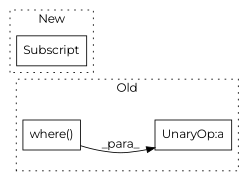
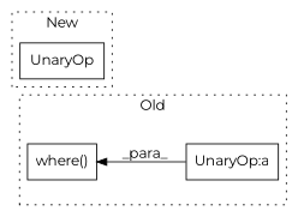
  digraph {
    rankdir=LR
    fontname=Montserrat
    node [shape=box fontname=Montserrat]
    n1 [a=75 l="25,11" label="where()" s="974,1105"]
    n2 [a=61 l=2 label="UnaryOp:a" s=1103]
-   n3 [a=63 l="7,0" label=Subscript s="1644,0"]
+   n3 [a=63 l="7,0" label=UnaryOp s="1644,0"]
    subgraph cluster_1 {
      label=Old
      style=dotted
      n1
      n2
    }
    subgraph cluster_2 {
      label=New
      style=dotted
      n3
    }
-   n1 -> n2 [label=_para_ fontname=Montserrat]
+   n2 -> n1 [label=_para_ fontname=Montserrat]
  }
